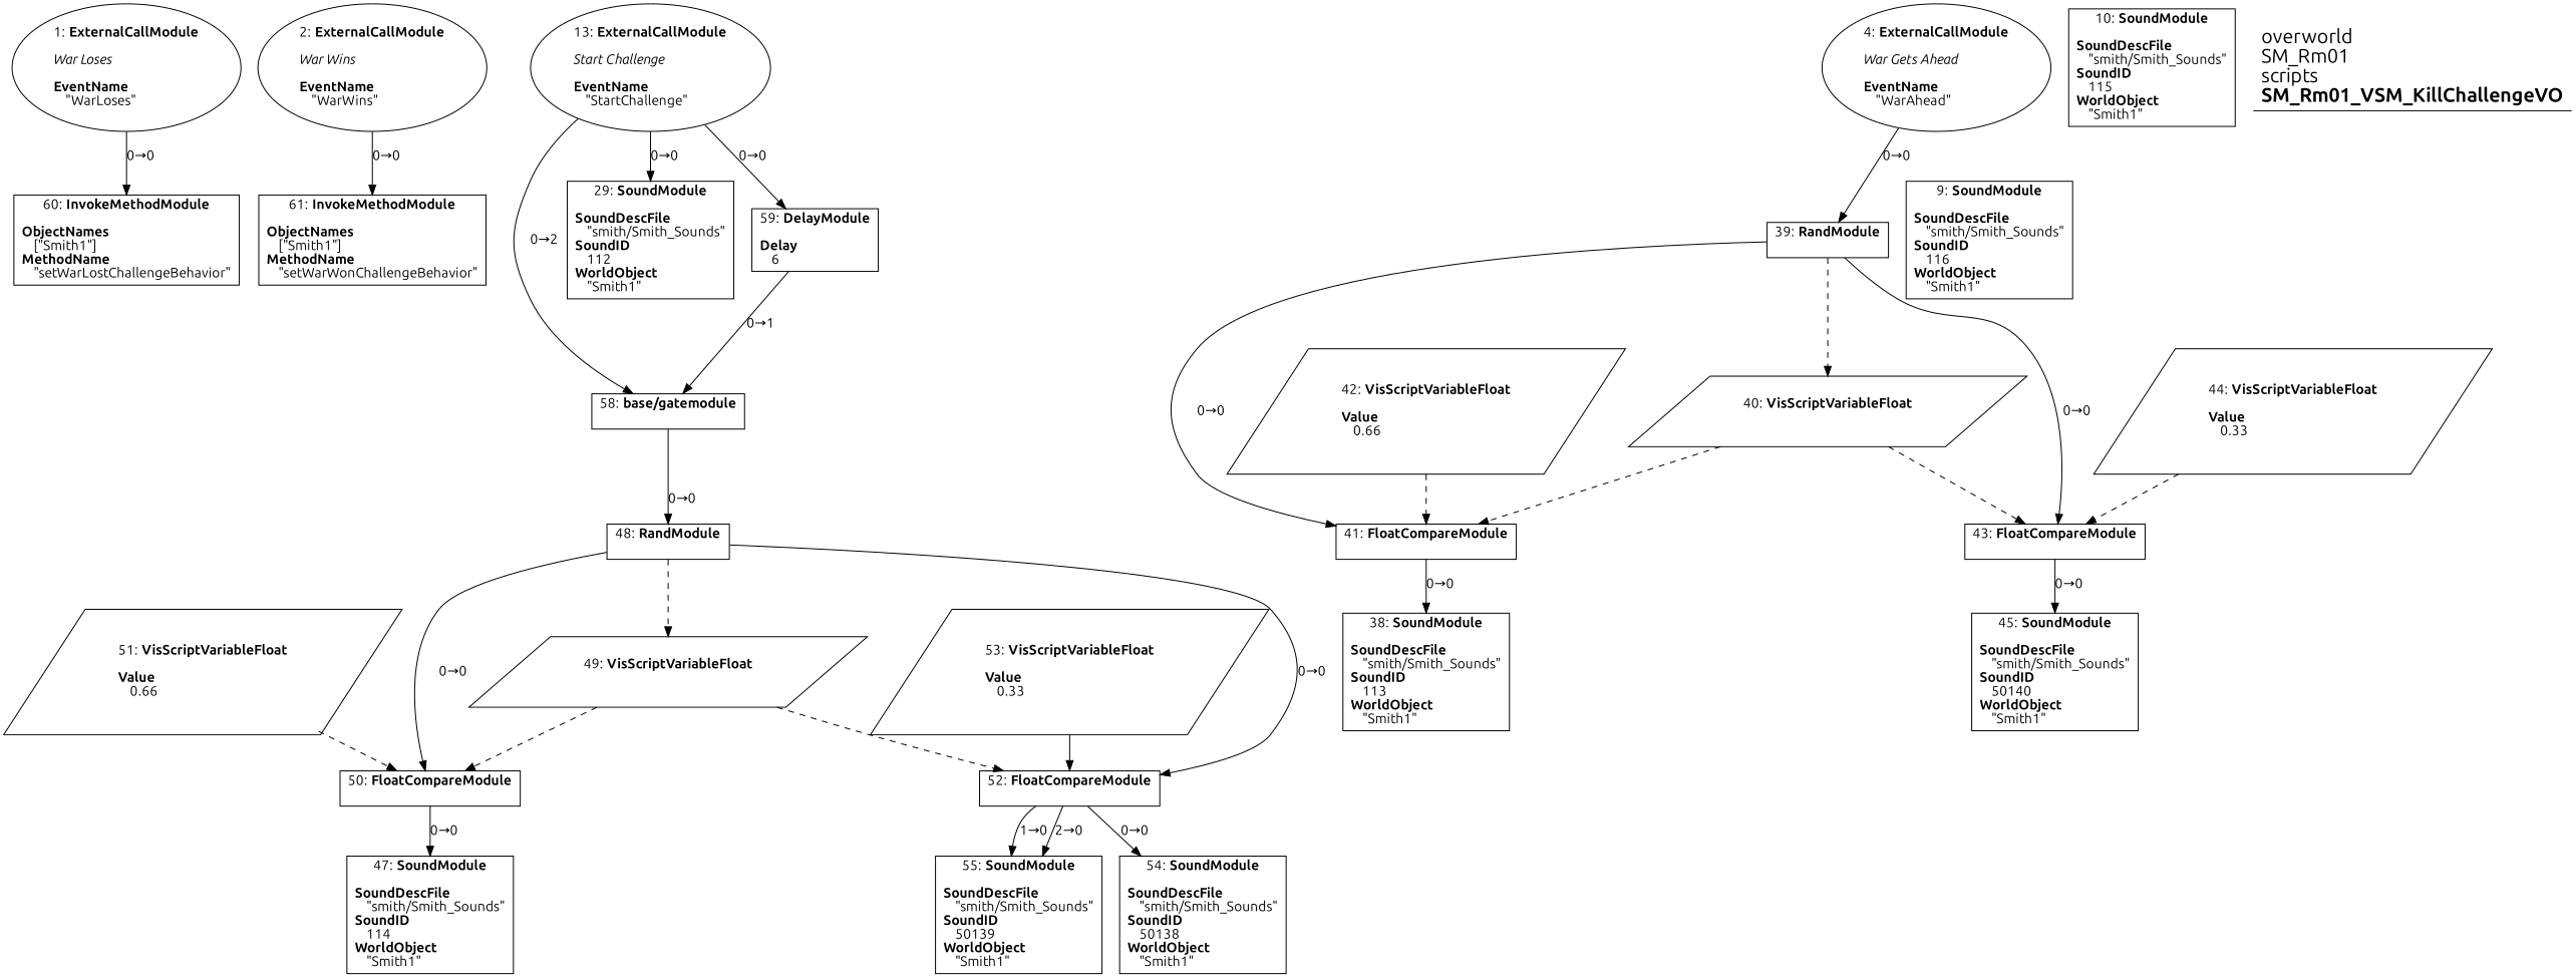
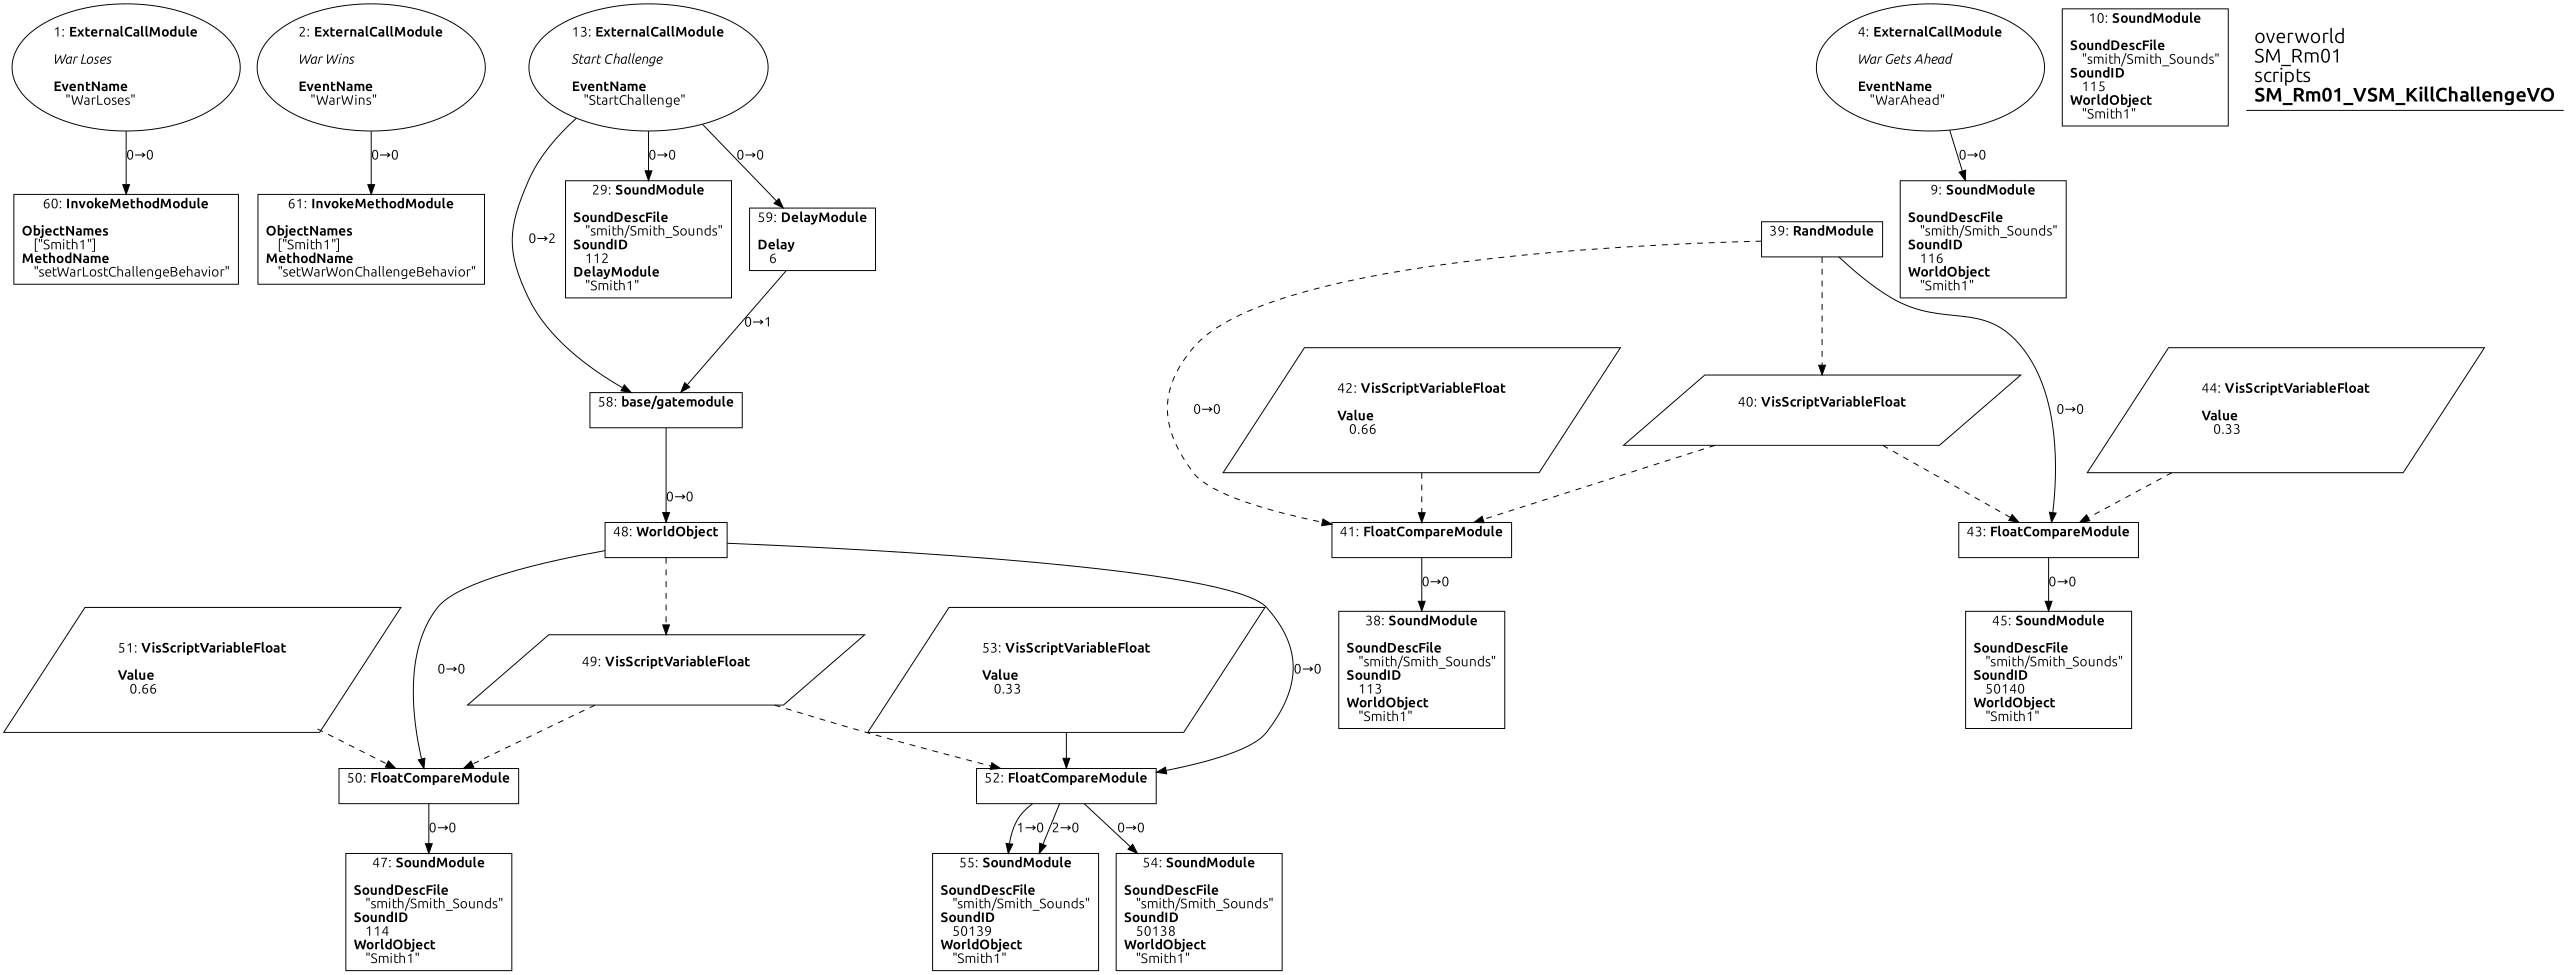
  digraph {
    fontname=Ubuntu
    splines=spline
    node [fontname=Ubuntu shape=box]
    edge [fontname=Ubuntu]
    n1 [label=<1: <b>ExternalCallModule</b><br/><br/><i>War Loses<br align="left"/></i><br align="left"/><b>EventName</b><br align="left"/>    &quot;WarLoses&quot;<br align="left"/>> shape=oval]
    n2 [label=<60: <b>InvokeMethodModule</b><br/><br/><b>ObjectNames</b><br align="left"/>    [&quot;Smith1&quot;]<br align="left"/><b>MethodName</b><br align="left"/>    &quot;setWarLostChallengeBehavior&quot;<br align="left"/>>]
    n3 [label=<2: <b>ExternalCallModule</b><br/><br/><i>War Wins<br align="left"/></i><br align="left"/><b>EventName</b><br align="left"/>    &quot;WarWins&quot;<br align="left"/>> shape=oval]
    n4 [label=<61: <b>InvokeMethodModule</b><br/><br/><b>ObjectNames</b><br align="left"/>    [&quot;Smith1&quot;]<br align="left"/><b>MethodName</b><br align="left"/>    &quot;setWarWonChallengeBehavior&quot;<br align="left"/>>]
    n5 [label=<58: <b>base/gatemodule</b><br/><br/>>]
-   n6 [label=<48: <b>RandModule</b><br/><br/>>]
+   n6 [label=<48: <b>WorldObject</b><br/><br/>>]
    n7 [label=<50: <b>FloatCompareModule</b><br/><br/>>]
    n8 [label=<52: <b>FloatCompareModule</b><br/><br/>>]
    n9 [label=<49: <b>VisScriptVariableFloat</b><br/><br/>> shape=parallelogram]
    n10 [label=<4: <b>ExternalCallModule</b><br/><br/><i>War Gets Ahead<br align="left"/></i><br align="left"/><b>EventName</b><br align="left"/>    &quot;WarAhead&quot;<br align="left"/>> shape=oval]
    n11 [label=<39: <b>RandModule</b><br/><br/>>]
    n12 [label=<41: <b>FloatCompareModule</b><br/><br/>>]
    n13 [label=<43: <b>FloatCompareModule</b><br/><br/>>]
    n14 [label=<40: <b>VisScriptVariableFloat</b><br/><br/>> shape=parallelogram]
    n15 [label=<38: <b>SoundModule</b><br/><br/><b>SoundDescFile</b><br align="left"/>    &quot;smith/Smith_Sounds&quot;<br align="left"/><b>SoundID</b><br align="left"/>    113<br align="left"/><b>WorldObject</b><br align="left"/>    &quot;Smith1&quot;<br align="left"/>>]
    n16 [label=<45: <b>SoundModule</b><br/><br/><b>SoundDescFile</b><br align="left"/>    &quot;smith/Smith_Sounds&quot;<br align="left"/><b>SoundID</b><br align="left"/>    50140<br align="left"/><b>WorldObject</b><br align="left"/>    &quot;Smith1&quot;<br align="left"/>>]
    n17 [label=<9: <b>SoundModule</b><br/><br/><b>SoundDescFile</b><br align="left"/>    &quot;smith/Smith_Sounds&quot;<br align="left"/><b>SoundID</b><br align="left"/>    116<br align="left"/><b>WorldObject</b><br align="left"/>    &quot;Smith1&quot;<br align="left"/>>]
    n18 [label=<10: <b>SoundModule</b><br/><br/><b>SoundDescFile</b><br align="left"/>    &quot;smith/Smith_Sounds&quot;<br align="left"/><b>SoundID</b><br align="left"/>    115<br align="left"/><b>WorldObject</b><br align="left"/>    &quot;Smith1&quot;<br align="left"/>>]
    n19 [label=<13: <b>ExternalCallModule</b><br/><br/><i>Start Challenge<br align="left"/></i><br align="left"/><b>EventName</b><br align="left"/>    &quot;StartChallenge&quot;<br align="left"/>> shape=oval]
-   n20 [label=<29: <b>SoundModule</b><br/><br/><b>SoundDescFile</b><br align="left"/>    &quot;smith/Smith_Sounds&quot;<br align="left"/><b>SoundID</b><br align="left"/>    112<br align="left"/><b>WorldObject</b><br align="left"/>    &quot;Smith1&quot;<br align="left"/>>]
+   n20 [label=<29: <b>SoundModule</b><br/><br/><b>SoundDescFile</b><br align="left"/>    &quot;smith/Smith_Sounds&quot;<br align="left"/><b>SoundID</b><br align="left"/>    112<br align="left"/><b>DelayModule</b><br align="left"/>    &quot;Smith1&quot;<br align="left"/>>]
    n21 [label=<59: <b>DelayModule</b><br/><br/><b>Delay</b><br align="left"/>    6<br align="left"/>>]
    n22 [label=<42: <b>VisScriptVariableFloat</b><br/><br/><b>Value</b><br align="left"/>    0.66<br align="left"/>> shape=parallelogram]
    n23 [label=<44: <b>VisScriptVariableFloat</b><br/><br/><b>Value</b><br align="left"/>    0.33<br align="left"/>> shape=parallelogram]
    n24 [label=<47: <b>SoundModule</b><br/><br/><b>SoundDescFile</b><br align="left"/>    &quot;smith/Smith_Sounds&quot;<br align="left"/><b>SoundID</b><br align="left"/>    114<br align="left"/><b>WorldObject</b><br align="left"/>    &quot;Smith1&quot;<br align="left"/>>]
    n25 [label=<54: <b>SoundModule</b><br/><br/><b>SoundDescFile</b><br align="left"/>    &quot;smith/Smith_Sounds&quot;<br align="left"/><b>SoundID</b><br align="left"/>    50138<br align="left"/><b>WorldObject</b><br align="left"/>    &quot;Smith1&quot;<br align="left"/>>]
    n26 [label=<55: <b>SoundModule</b><br/><br/><b>SoundDescFile</b><br align="left"/>    &quot;smith/Smith_Sounds&quot;<br align="left"/><b>SoundID</b><br align="left"/>    50139<br align="left"/><b>WorldObject</b><br align="left"/>    &quot;Smith1&quot;<br align="left"/>>]
    n27 [label=<51: <b>VisScriptVariableFloat</b><br/><br/><b>Value</b><br align="left"/>    0.66<br align="left"/>> shape=parallelogram]
    n28 [label=<53: <b>VisScriptVariableFloat</b><br/><br/><b>Value</b><br align="left"/>    0.33<br align="left"/>> shape=parallelogram]
    n29 [label=<<font point-size="20">overworld<br align="left"/>SM_Rm01<br align="left"/>scripts<br align="left"/><b>SM_Rm01_VSM_KillChallengeVO</b><br align="left"/></font>> shape=underline]
    n1 -> n2 [label="0→0"]
    n3 -> n4 [label="0→0"]
    n5 -> n6 [label="0→0"]
    n6 -> n7 [label="0→0"]
    n6 -> n8 [label="0→0"]
    n6 -> n9 [style=dashed]
    n7 -> n24 [label="0→0"]
    n8 -> n25 [label="0→0"]
    n8 -> n26 [label="1→0"]
    n8 -> n26 [label="2→0"]
    n9 -> n7 [style=dashed]
    n9 -> n8 [style=dashed]
-   n10 -> n11 [label="0→0"]
-   n11 -> n12 [label="0→0"]
+   n10 -> n17 [label="0→0"]
+   n11 -> n12 [label="0→0" style=dashed]
    n11 -> n13 [label="0→0"]
    n11 -> n14 [style=dashed]
    n12 -> n15 [label="0→0"]
    n13 -> n16 [label="0→0"]
    n14 -> n12 [style=dashed]
    n14 -> n13 [style=dashed]
    n19 -> n5 [label="0→2"]
    n19 -> n20 [label="0→0"]
    n19 -> n21 [label="0→0"]
    n21 -> n5 [label="0→1"]
    n22 -> n12 [style=dashed]
    n23 -> n13 [style=dashed]
    n27 -> n7 [style=dashed]
    n28 -> n8 [style=solid]
  }
